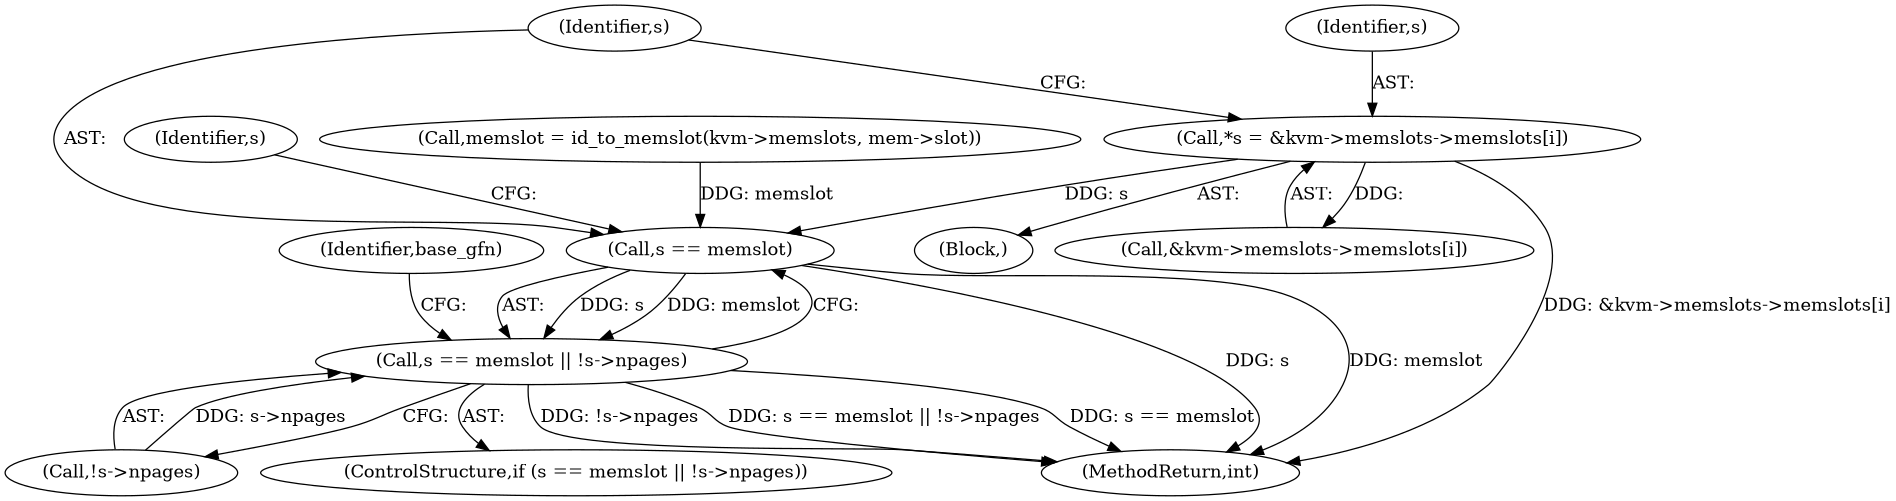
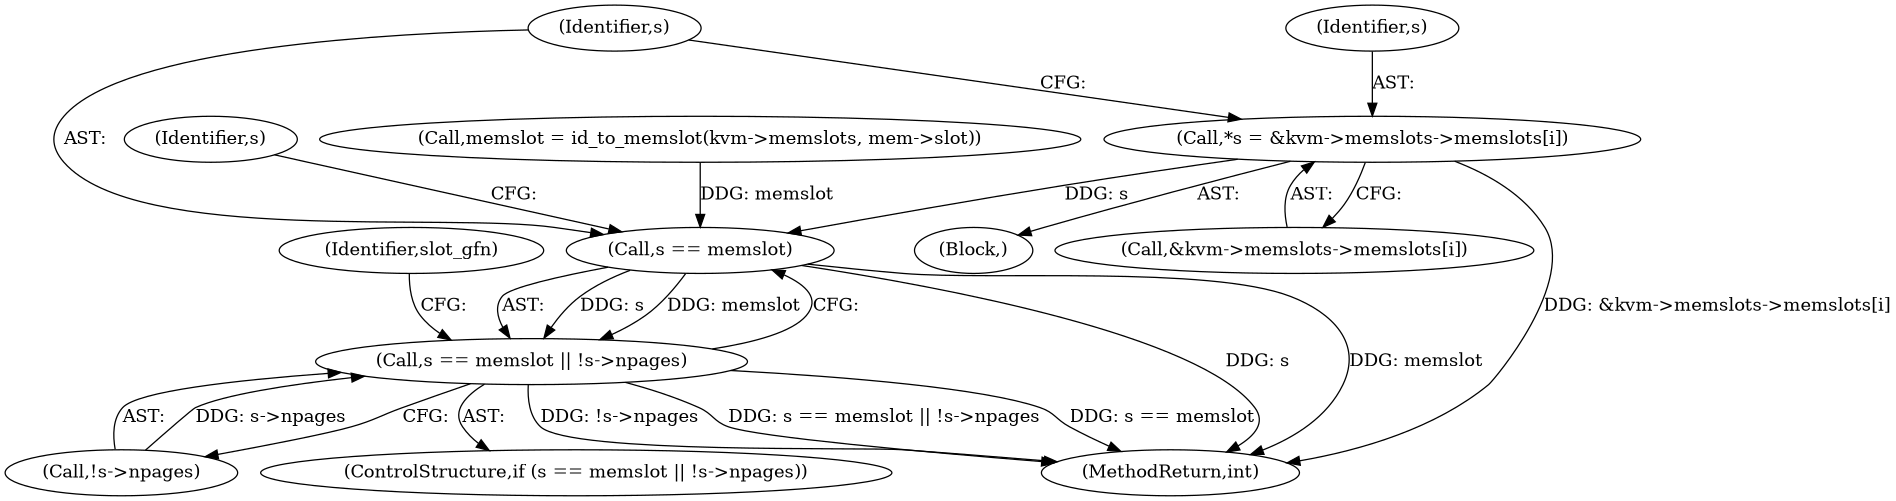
  digraph {
    n1 [label="(Call,*s = &kvm->memslots->memslots[i])"]
    n2 [label="(Call,s == memslot)"]
    n3 [label="(MethodReturn,int)"]
    n4 [label="(Call,&kvm->memslots->memslots[i])"]
    n5 [label="(Block,)"]
    n6 [label="(Call,s == memslot || !s->npages)"]
    n7 [label="(Call,!s->npages)"]
    n8 [label="(ControlStructure,if (s == memslot || !s->npages))"]
    n9 [label="(Identifier,s)"]
    n10 [label="(Identifier,s)"]
    n11 [label="(Identifier,s)"]
    n12 [label="(Call,memslot = id_to_memslot(kvm->memslots, mem->slot))"]
-   n13 [label="(Identifier,base_gfn)"]
+   n13 [label="(Identifier,slot_gfn)"]
    n1 -> n2 [label="DDG: s"]
    n1 -> n3 [label="DDG: &kvm->memslots->memslots[i]"]
-   n1 -> n4 [label="DDG: "]
+   n1 -> n4 [label="CFG: "]
    n1 -> n5 [label="AST: "]
    n2 -> n3 [label="DDG: memslot"]
    n2 -> n3 [label="DDG: s"]
    n2 -> n6 [label="AST: "]
    n2 -> n6 [label="DDG: s"]
    n2 -> n6 [label="DDG: memslot"]
    n4 -> n1 [label="AST: "]
    n6 -> n2 [label="CFG: "]
    n6 -> n3 [label="DDG: !s->npages"]
    n6 -> n3 [label="DDG: s == memslot || !s->npages"]
    n6 -> n3 [label="DDG: s == memslot"]
    n6 -> n7 [label="CFG: "]
    n6 -> n8 [label="AST: "]
    n7 -> n6 [label="AST: "]
    n7 -> n6 [label="DDG: s->npages"]
    n9 -> n2 [label="CFG: "]
    n10 -> n1 [label="AST: "]
    n11 -> n1 [label="CFG: "]
    n11 -> n2 [label="AST: "]
    n12 -> n2 [label="DDG: memslot"]
    n13 -> n6 [label="CFG: "]
  }
